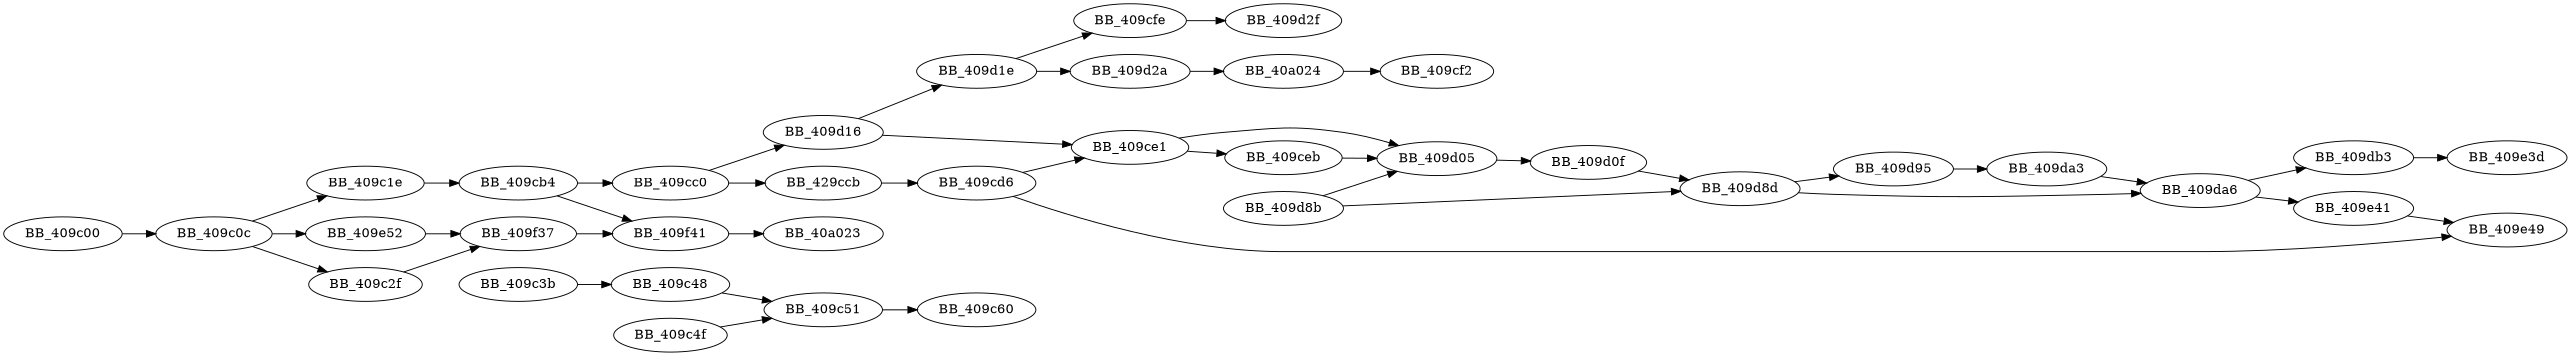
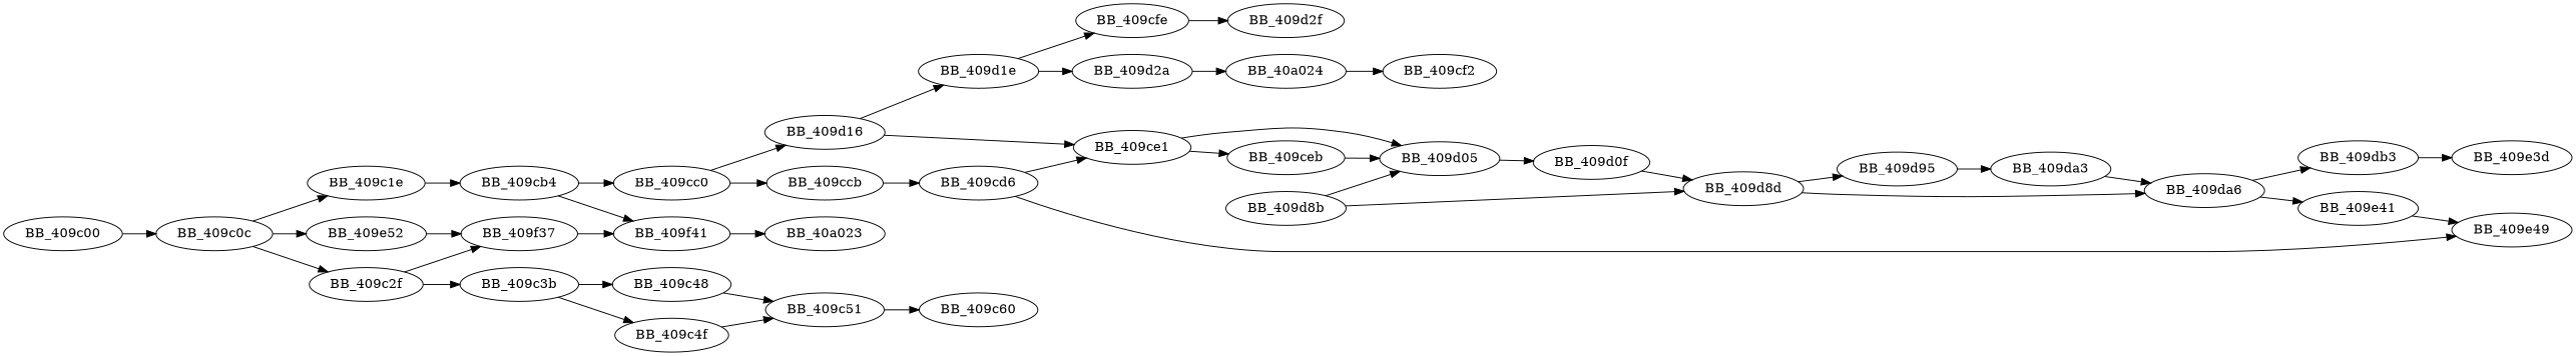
  digraph {
    rankdir=LR
    BB_409c00
    BB_409c0c
    BB_409c1e
    BB_409e52
    BB_409c2f
    BB_409cb4
    BB_409f37
    BB_409c3b
    BB_409cc0
    BB_409f41
    BB_409c48
    BB_409c4f
-   BB_409ccb [label=BB_429ccb]
+   BB_409ccb
    BB_409d16
    BB_40a023
    BB_409c51
    BB_409c60
    BB_409cd6
    BB_409ce1
    BB_409d1e
    BB_409e49
    BB_409ceb
    BB_409d05
    BB_409cfe
    BB_409d2a
    BB_409d0f
    BB_409d8d
    BB_409d8b
    BB_409d2f
    BB_409d95
    BB_409da6
    BB_409da3
    BB_409db3
    BB_409e41
    BB_40a024
    BB_409cf2
    BB_409e3d
    BB_409c00 -> BB_409c0c
    BB_409c0c -> BB_409c1e
    BB_409c0c -> BB_409e52
    BB_409c0c -> BB_409c2f
    BB_409c1e -> BB_409cb4
    BB_409e52 -> BB_409f37
    BB_409c2f -> BB_409f37
+   BB_409c2f -> BB_409c3b
    BB_409cb4 -> BB_409cc0
    BB_409cb4 -> BB_409f41
    BB_409f37 -> BB_409f41
    BB_409c3b -> BB_409c48
+   BB_409c3b -> BB_409c4f
    BB_409cc0 -> BB_409ccb
    BB_409cc0 -> BB_409d16
    BB_409f41 -> BB_40a023
    BB_409c48 -> BB_409c51
    BB_409c4f -> BB_409c51
    BB_409ccb -> BB_409cd6
    BB_409d16 -> BB_409ce1
    BB_409d16 -> BB_409d1e
    BB_409c51 -> BB_409c60
    BB_409cd6 -> BB_409ce1
    BB_409cd6 -> BB_409e49
    BB_409ce1 -> BB_409ceb
    BB_409ce1 -> BB_409d05
    BB_409d1e -> BB_409cfe
    BB_409d1e -> BB_409d2a
    BB_409ceb -> BB_409d05
    BB_409d05 -> BB_409d0f
    BB_409cfe -> BB_409d2f
    BB_409d2a -> BB_40a024
    BB_409d0f -> BB_409d8d
    BB_409d8d -> BB_409d95
    BB_409d8d -> BB_409da6
    BB_409d8b -> BB_409d05
    BB_409d8b -> BB_409d8d
    BB_409d95 -> BB_409da3
    BB_409da6 -> BB_409db3
    BB_409da6 -> BB_409e41
    BB_409da3 -> BB_409da6
    BB_409db3 -> BB_409e3d
    BB_409e41 -> BB_409e49
    BB_40a024 -> BB_409cf2
  }
